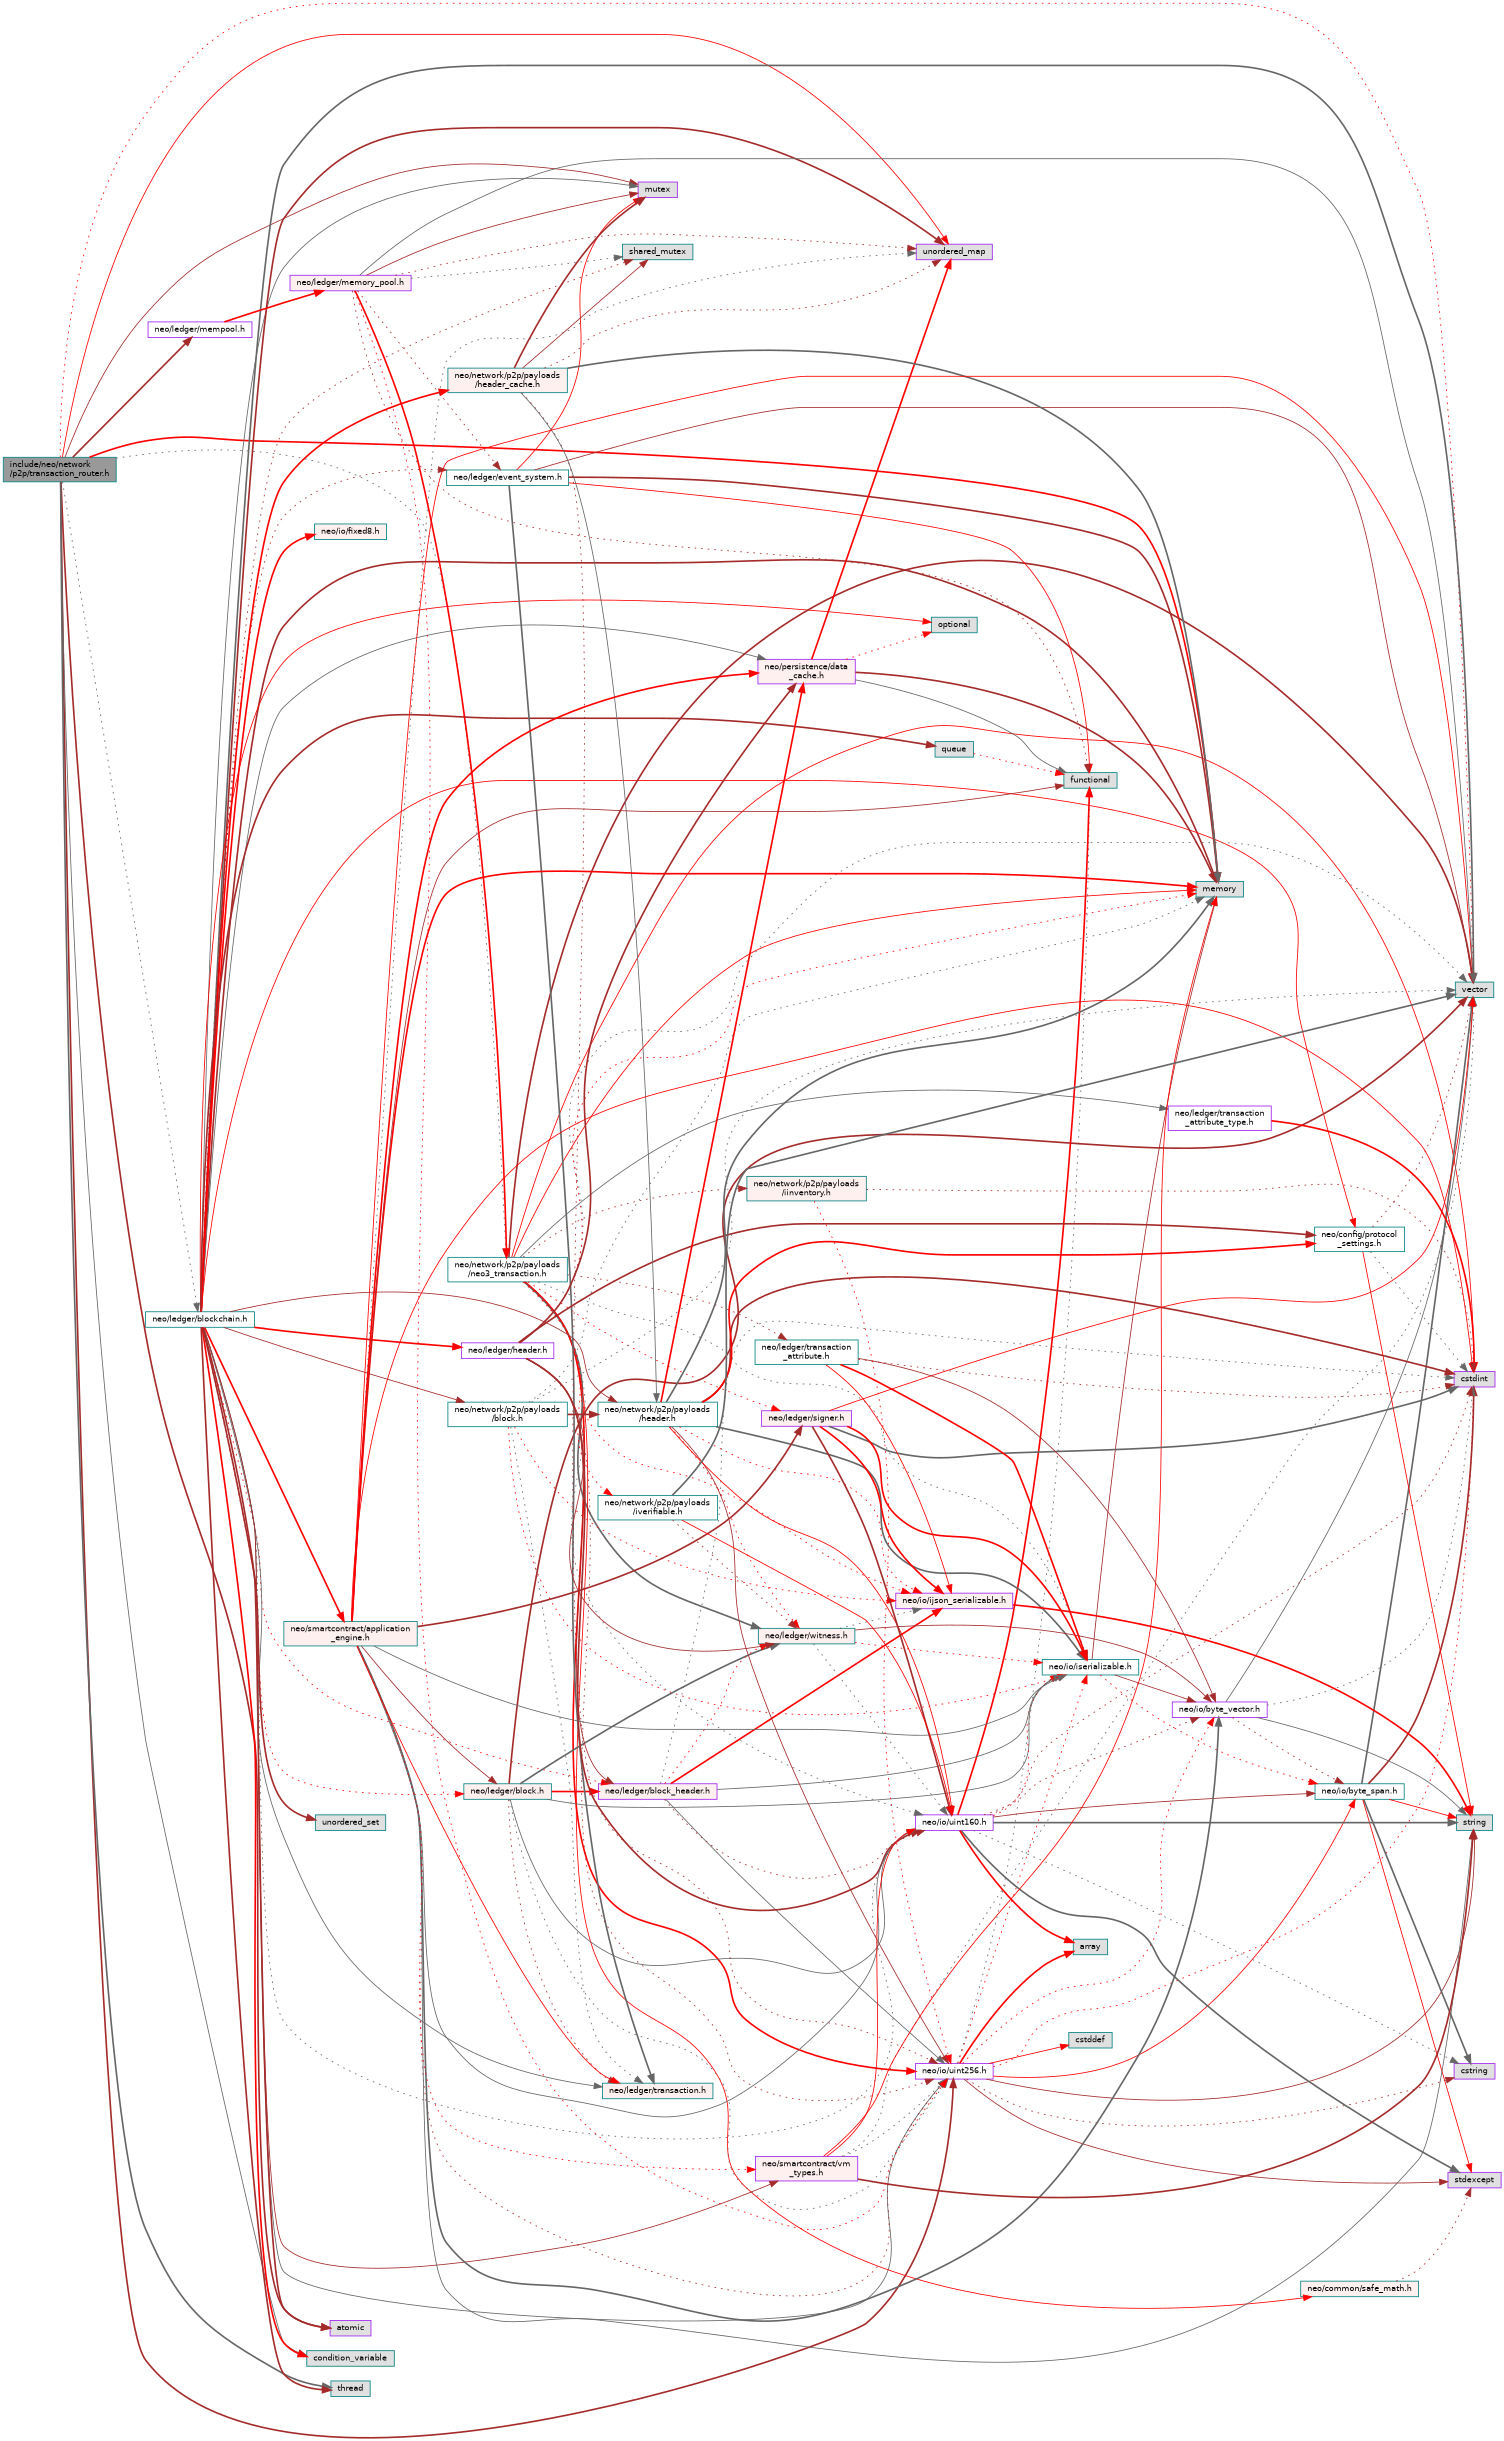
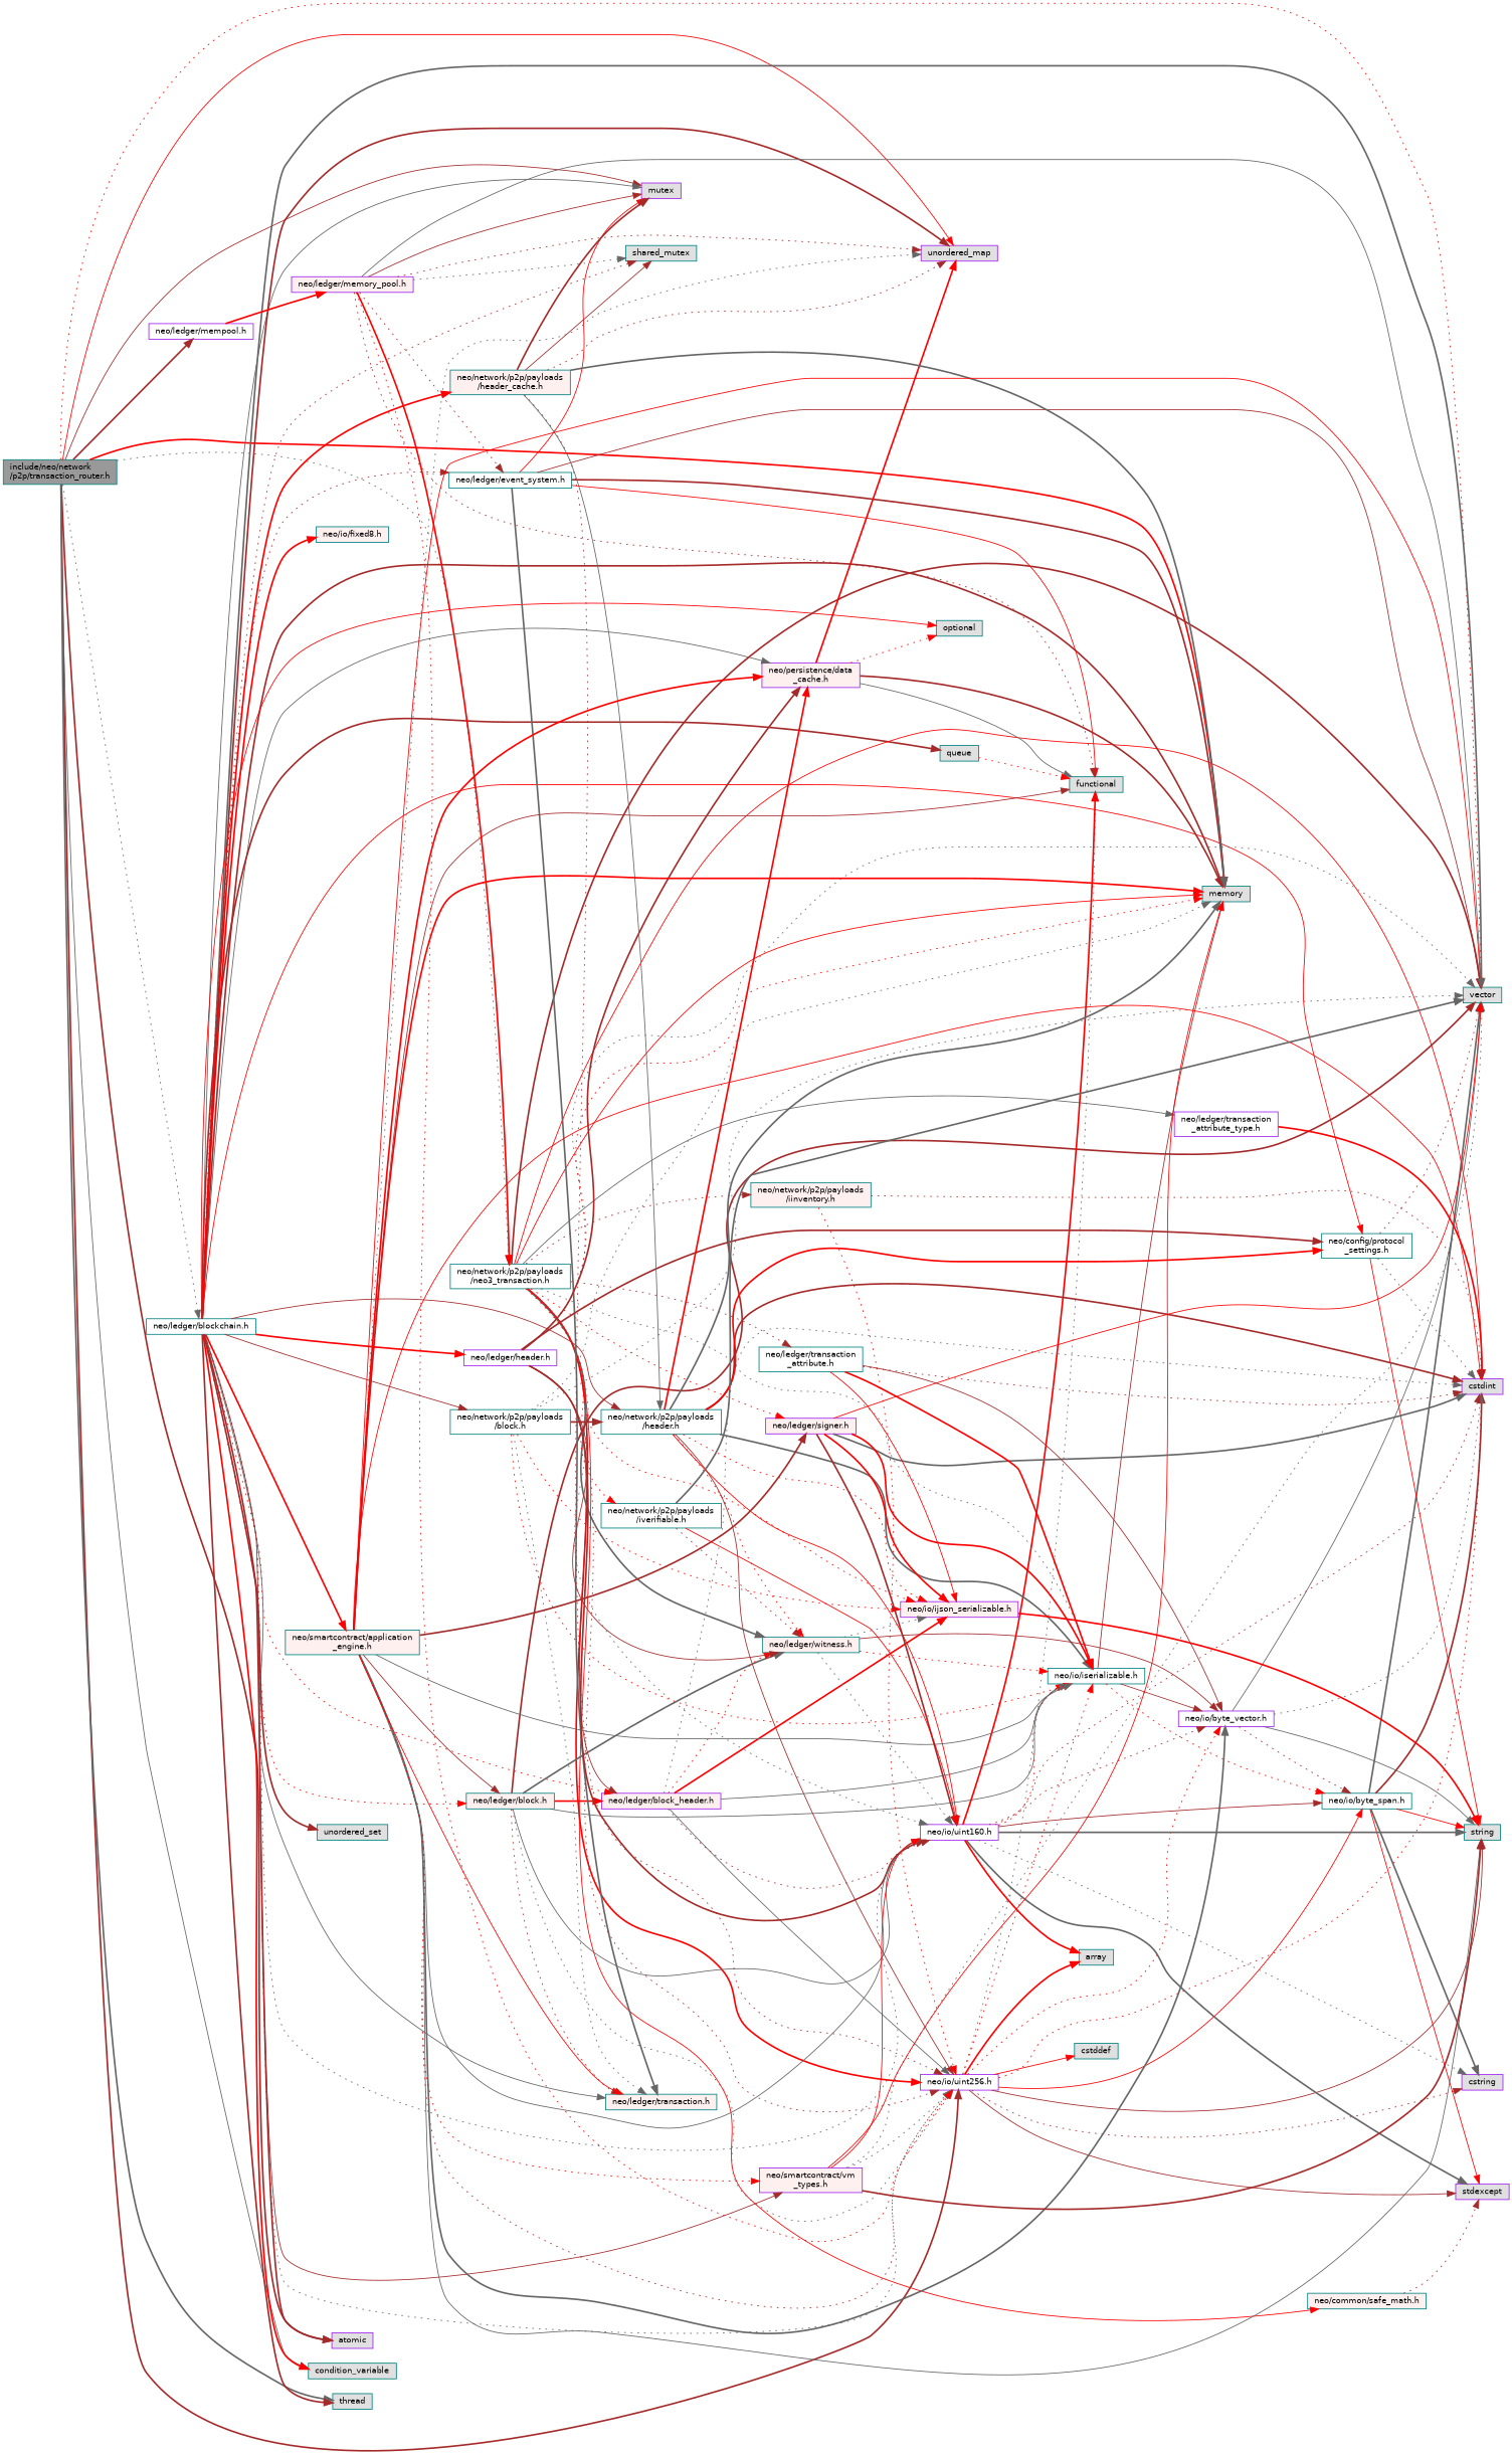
  digraph {
    rankdir=LR
    node [color=teal fillcolor="#E0E0E0" fontname=Helvetica fontsize=10 shape=box style=filled]
    edge [color=red fontname=Helvetica fontsize=10 labelfontname=Helvetica labelfontsize=10 style=dotted]
    n1 [fillcolor=grey60 fontcolor=black height=0.2 label="include/neo/network\l/p2p/transaction_router.h" width=0.4]
    n2 [color=purple fillcolor=white height=0.2 label="neo/io/uint256.h" width=0.4]
    n3 [height=0.2 label=vector width=0.4]
    n4 [height=0.2 label=memory width=0.4]
    n5 [fillcolor=white height=0.2 label="neo/ledger/blockchain.h" width=0.4]
    n6 [color=purple height=0.2 label=mutex width=0.4]
    n7 [color=purple height=0.2 label=unordered_map width=0.4]
    n8 [color=purple height=0.2 label=atomic width=0.4]
    n9 [height=0.2 label=condition_variable width=0.4]
    n10 [height=0.2 label=thread width=0.4]
    n11 [color=purple fillcolor=white height=0.2 label="neo/ledger/mempool.h" width=0.4]
    n12 [fillcolor=white height=0.2 label="neo/network/p2p/payloads\l/neo3_transaction.h" width=0.4]
    n13 [fillcolor=white height=0.2 label="neo/io/byte_span.h" width=0.4]
    n14 [color=purple height=0.2 label=cstdint width=0.4]
    n15 [color=purple height=0.2 label=cstring width=0.4]
    n16 [color=purple height=0.2 label=stdexcept width=0.4]
    n17 [height=0.2 label=string width=0.4]
    n18 [color=purple fillcolor=white height=0.2 label="neo/io/byte_vector.h" width=0.4]
    n19 [fillcolor=white height=0.2 label="neo/io/iserializable.h" width=0.4]
    n20 [height=0.2 label=array width=0.4]
    n21 [height=0.2 label=cstddef width=0.4]
    n22 [height=0.2 label=functional width=0.4]
    n23 [fillcolor="#FFF0F0" height=0.2 label="neo/ledger/block.h" width=0.4]
    n24 [color=purple fillcolor=white height=0.2 label="neo/io/uint160.h" width=0.4]
    n25 [color=purple fillcolor="#FFF0F0" height=0.2 label="neo/ledger/block_header.h" width=0.4]
    n26 [fillcolor="#FFF0F0" height=0.2 label="neo/ledger/transaction.h" width=0.4]
    n27 [fillcolor=white height=0.2 label="neo/ledger/event_system.h" width=0.4]
    n28 [color=purple fillcolor=white height=0.2 label="neo/ledger/header.h" width=0.4]
    n29 [fillcolor=white height=0.2 label="neo/config/protocol\l_settings.h" width=0.4]
    n30 [color=purple fillcolor="#FFF0F0" height=0.2 label="neo/persistence/data\l_cache.h" width=0.4]
    n31 [height=0.2 label=optional width=0.4]
    n32 [fillcolor=white height=0.2 label="neo/network/p2p/payloads\l/block.h" width=0.4]
    n33 [fillcolor=white height=0.2 label="neo/network/p2p/payloads\l/header.h" width=0.4]
    n34 [fillcolor="#FFF0F0" height=0.2 label="neo/network/p2p/payloads\l/header_cache.h" width=0.4]
    n35 [height=0.2 label=shared_mutex width=0.4]
    n36 [fillcolor="#FFF0F0" height=0.2 label="neo/io/fixed8.h" width=0.4]
    n37 [fillcolor="#FFF0F0" height=0.2 label="neo/smartcontract/application\l_engine.h" width=0.4]
    n38 [color=purple fillcolor="#FFF0F0" height=0.2 label="neo/smartcontract/vm\l_types.h" width=0.4]
    n39 [height=0.2 label=queue width=0.4]
    n40 [height=0.2 label=unordered_set width=0.4]
    n41 [color=purple fillcolor="#FFF0F0" height=0.2 label="neo/ledger/memory_pool.h" width=0.4]
    n42 [fillcolor="#FFF0F0" height=0.2 label="neo/ledger/witness.h" width=0.4]
    n43 [color=purple fillcolor="#FFF0F0" height=0.2 label="neo/io/ijson_serializable.h" width=0.4]
    n44 [color=purple fillcolor="#FFF0F0" height=0.2 label="neo/ledger/signer.h" width=0.4]
    n45 [fillcolor="#FFF0F0" height=0.2 label="neo/common/safe_math.h" width=0.4]
    n46 [fillcolor=white height=0.2 label="neo/ledger/transaction\l_attribute.h" width=0.4]
    n47 [color=purple fillcolor=white height=0.2 label="neo/ledger/transaction\l_attribute_type.h" width=0.4]
    n48 [fillcolor="#FFF0F0" height=0.2 label="neo/network/p2p/payloads\l/iinventory.h" width=0.4]
    n49 [fillcolor=white height=0.2 label="neo/network/p2p/payloads\l/iverifiable.h" width=0.4]
    n1 -> n2 [color=brown style=bold]
    n1 -> n3
    n1 -> n4 [style=bold]
    n1 -> n5 [color=gray40]
    n1 -> n6 [color=brown style=solid]
    n1 -> n7 [style=solid]
    n1 -> n8 [color=brown style=bold]
    n1 -> n9 [color=gray40 style=solid]
    n1 -> n10 [color=gray40 style=bold]
    n1 -> n11 [color=brown style=bold]
    n1 -> n12 [color=gray40]
    n2 -> n13 [style=solid]
    n2 -> n14
    n2 -> n15 [color=brown]
    n2 -> n16 [color=brown style=solid]
    n2 -> n17 [color=brown style=solid]
    n2 -> n18
    n2 -> n19
    n2 -> n20 [style=bold]
    n2 -> n21 [style=solid]
    n2 -> n22 [color=gray40]
-   n5 -> n2 [color=gray40 style=solid]
+   n5 -> n2 [color=gray40]
    n5 -> n3 [color=gray40 style=bold]
    n5 -> n4 [color=brown style=bold]
    n5 -> n6 [color=gray40 style=solid]
    n5 -> n7 [color=brown style=bold]
    n5 -> n8 [color=brown style=bold]
    n5 -> n9 [style=bold]
    n5 -> n10 [color=brown style=bold]
    n5 -> n23
    n5 -> n24 [color=gray40]
    n5 -> n25
    n5 -> n26 [color=gray40 style=solid]
    n5 -> n27 [color=brown]
    n5 -> n28 [style=bold]
    n5 -> n29 [style=solid]
    n5 -> n30 [color=gray40 style=solid]
    n5 -> n31 [style=solid]
    n5 -> n32 [color=brown style=solid]
    n5 -> n33 [color=brown style=solid]
    n5 -> n34 [style=bold]
    n5 -> n35 [color=brown]
    n5 -> n36 [style=bold]
    n5 -> n37 [style=bold]
    n5 -> n38 [color=brown style=solid]
    n5 -> n39 [color=brown style=bold]
    n5 -> n40 [color=brown style=bold]
    n11 -> n41 [style=bold]
    n12 -> n2 [style=bold]
    n12 -> n3 [color=brown style=bold]
    n12 -> n4 [style=solid]
    n12 -> n14 [style=solid]
    n12 -> n19 [color=gray40]
    n12 -> n24 [color=gray40]
    n12 -> n42 [color=gray40 style=bold]
    n12 -> n43
    n12 -> n44
    n12 -> n45 [style=solid]
    n12 -> n46 [color=brown]
    n12 -> n47 [color=gray40 style=solid]
    n12 -> n48 [color=brown]
    n12 -> n49
    n13 -> n3 [color=gray40 style=bold]
    n13 -> n14 [color=brown style=bold]
    n13 -> n15 [color=gray40 style=bold]
    n13 -> n16 [style=solid]
    n13 -> n17 [style=solid]
    n18 -> n3 [color=gray40 style=solid]
    n18 -> n13 [color=brown]
    n18 -> n14 [color=gray40]
    n18 -> n17 [color=gray40 style=solid]
    n19 -> n4 [color=brown style=solid]
    n19 -> n13
    n19 -> n18 [color=brown style=solid]
    n23 -> n2 [color=gray40]
    n23 -> n3 [color=brown style=bold]
    n23 -> n19 [color=gray40 style=solid]
    n23 -> n24 [color=gray40 style=solid]
    n23 -> n25 [style=bold]
    n23 -> n26 [color=brown]
    n23 -> n42 [color=gray40 style=bold]
    n24 -> n13 [color=brown style=solid]
    n24 -> n14 [color=brown]
    n24 -> n15 [color=gray40]
    n24 -> n16 [color=gray40 style=bold]
    n24 -> n17 [color=gray40 style=bold]
    n24 -> n18 [color=brown]
    n24 -> n19
    n24 -> n20 [style=bold]
    n24 -> n22 [style=bold]
    n25 -> n2 [color=gray40 style=solid]
    n25 -> n14 [color=gray40]
    n25 -> n19 [color=gray40 style=solid]
    n25 -> n24 [color=brown]
    n25 -> n42
    n25 -> n43 [style=bold]
    n27 -> n3 [color=brown style=solid]
    n27 -> n4 [color=brown style=bold]
    n27 -> n6 [style=solid]
    n27 -> n22 [style=solid]
    n27 -> n26 [color=gray40 style=bold]
    n28 -> n2 [color=brown]
    n28 -> n3 [color=gray40]
    n28 -> n4
    n28 -> n24 [color=brown style=bold]
    n28 -> n25 [color=brown style=solid]
    n28 -> n29 [color=brown style=bold]
    n28 -> n30 [color=brown style=bold]
    n28 -> n42 [color=brown style=solid]
    n29 -> n3 [color=brown]
    n29 -> n14 [color=gray40]
    n29 -> n17 [style=solid]
    n30 -> n4 [color=brown style=bold]
    n30 -> n7 [style=bold]
    n30 -> n22 [color=gray40 style=solid]
    n30 -> n31
    n32 -> n3 [color=gray40]
    n32 -> n4 [color=gray40]
    n32 -> n19
    n32 -> n26 [color=gray40]
    n32 -> n33 [color=brown style=bold]
    n32 -> n43
    n33 -> n2 [color=brown style=solid]
    n33 -> n4 [color=gray40 style=bold]
    n33 -> n14 [color=brown style=bold]
    n33 -> n19 [color=gray40 style=bold]
    n33 -> n24 [style=solid]
    n33 -> n29 [style=bold]
    n33 -> n30 [style=bold]
    n33 -> n42
    n33 -> n43
    n34 -> n2 [color=brown]
    n34 -> n4 [color=gray40 style=bold]
    n34 -> n6 [color=brown style=bold]
    n34 -> n7 [color=brown]
    n34 -> n33 [color=gray40 style=solid]
    n34 -> n35 [color=brown style=solid]
    n37 -> n2 [color=brown]
    n37 -> n3 [style=solid]
    n37 -> n4 [style=bold]
    n37 -> n7 [color=gray40]
    n37 -> n14 [style=solid]
    n37 -> n17 [color=gray40 style=solid]
    n37 -> n18 [color=gray40 style=bold]
    n37 -> n19 [color=gray40 style=solid]
    n37 -> n22 [color=brown style=solid]
    n37 -> n23 [color=brown style=solid]
    n37 -> n24 [color=gray40 style=solid]
    n37 -> n26 [style=solid]
    n37 -> n30 [style=bold]
    n37 -> n38
    n37 -> n44 [color=brown style=bold]
    n38 -> n2 [color=gray40]
    n38 -> n3 [color=gray40]
    n38 -> n4 [style=solid]
    n38 -> n17 [color=brown style=bold]
    n38 -> n24 [style=solid]
    n39 -> n22
    n41 -> n2
    n41 -> n3 [color=gray40 style=solid]
    n41 -> n6 [color=brown style=solid]
    n41 -> n7 [color=brown]
    n41 -> n12 [style=bold]
    n41 -> n22 [color=brown]
    n41 -> n27 [color=brown]
    n41 -> n35 [color=gray40]
    n42 -> n18 [color=brown style=solid]
    n42 -> n19
    n42 -> n24 [color=gray40]
    n42 -> n43 [color=gray40]
    n43 -> n17 [style=bold]
    n44 -> n3 [style=solid]
    n44 -> n14 [color=gray40 style=bold]
    n44 -> n19 [style=bold]
    n44 -> n24 [color=brown style=bold]
    n44 -> n43 [style=bold]
    n45 -> n16 [color=brown]
    n46 -> n14 [color=brown]
    n46 -> n18 [color=brown style=solid]
    n46 -> n19 [style=bold]
    n46 -> n43 [style=solid]
    n47 -> n14 [style=bold]
    n48 -> n2
    n48 -> n14 [color=brown]
    n49 -> n3 [color=gray40 style=bold]
    n49 -> n24 [style=solid]
    n49 -> n42 [color=brown]
  }
